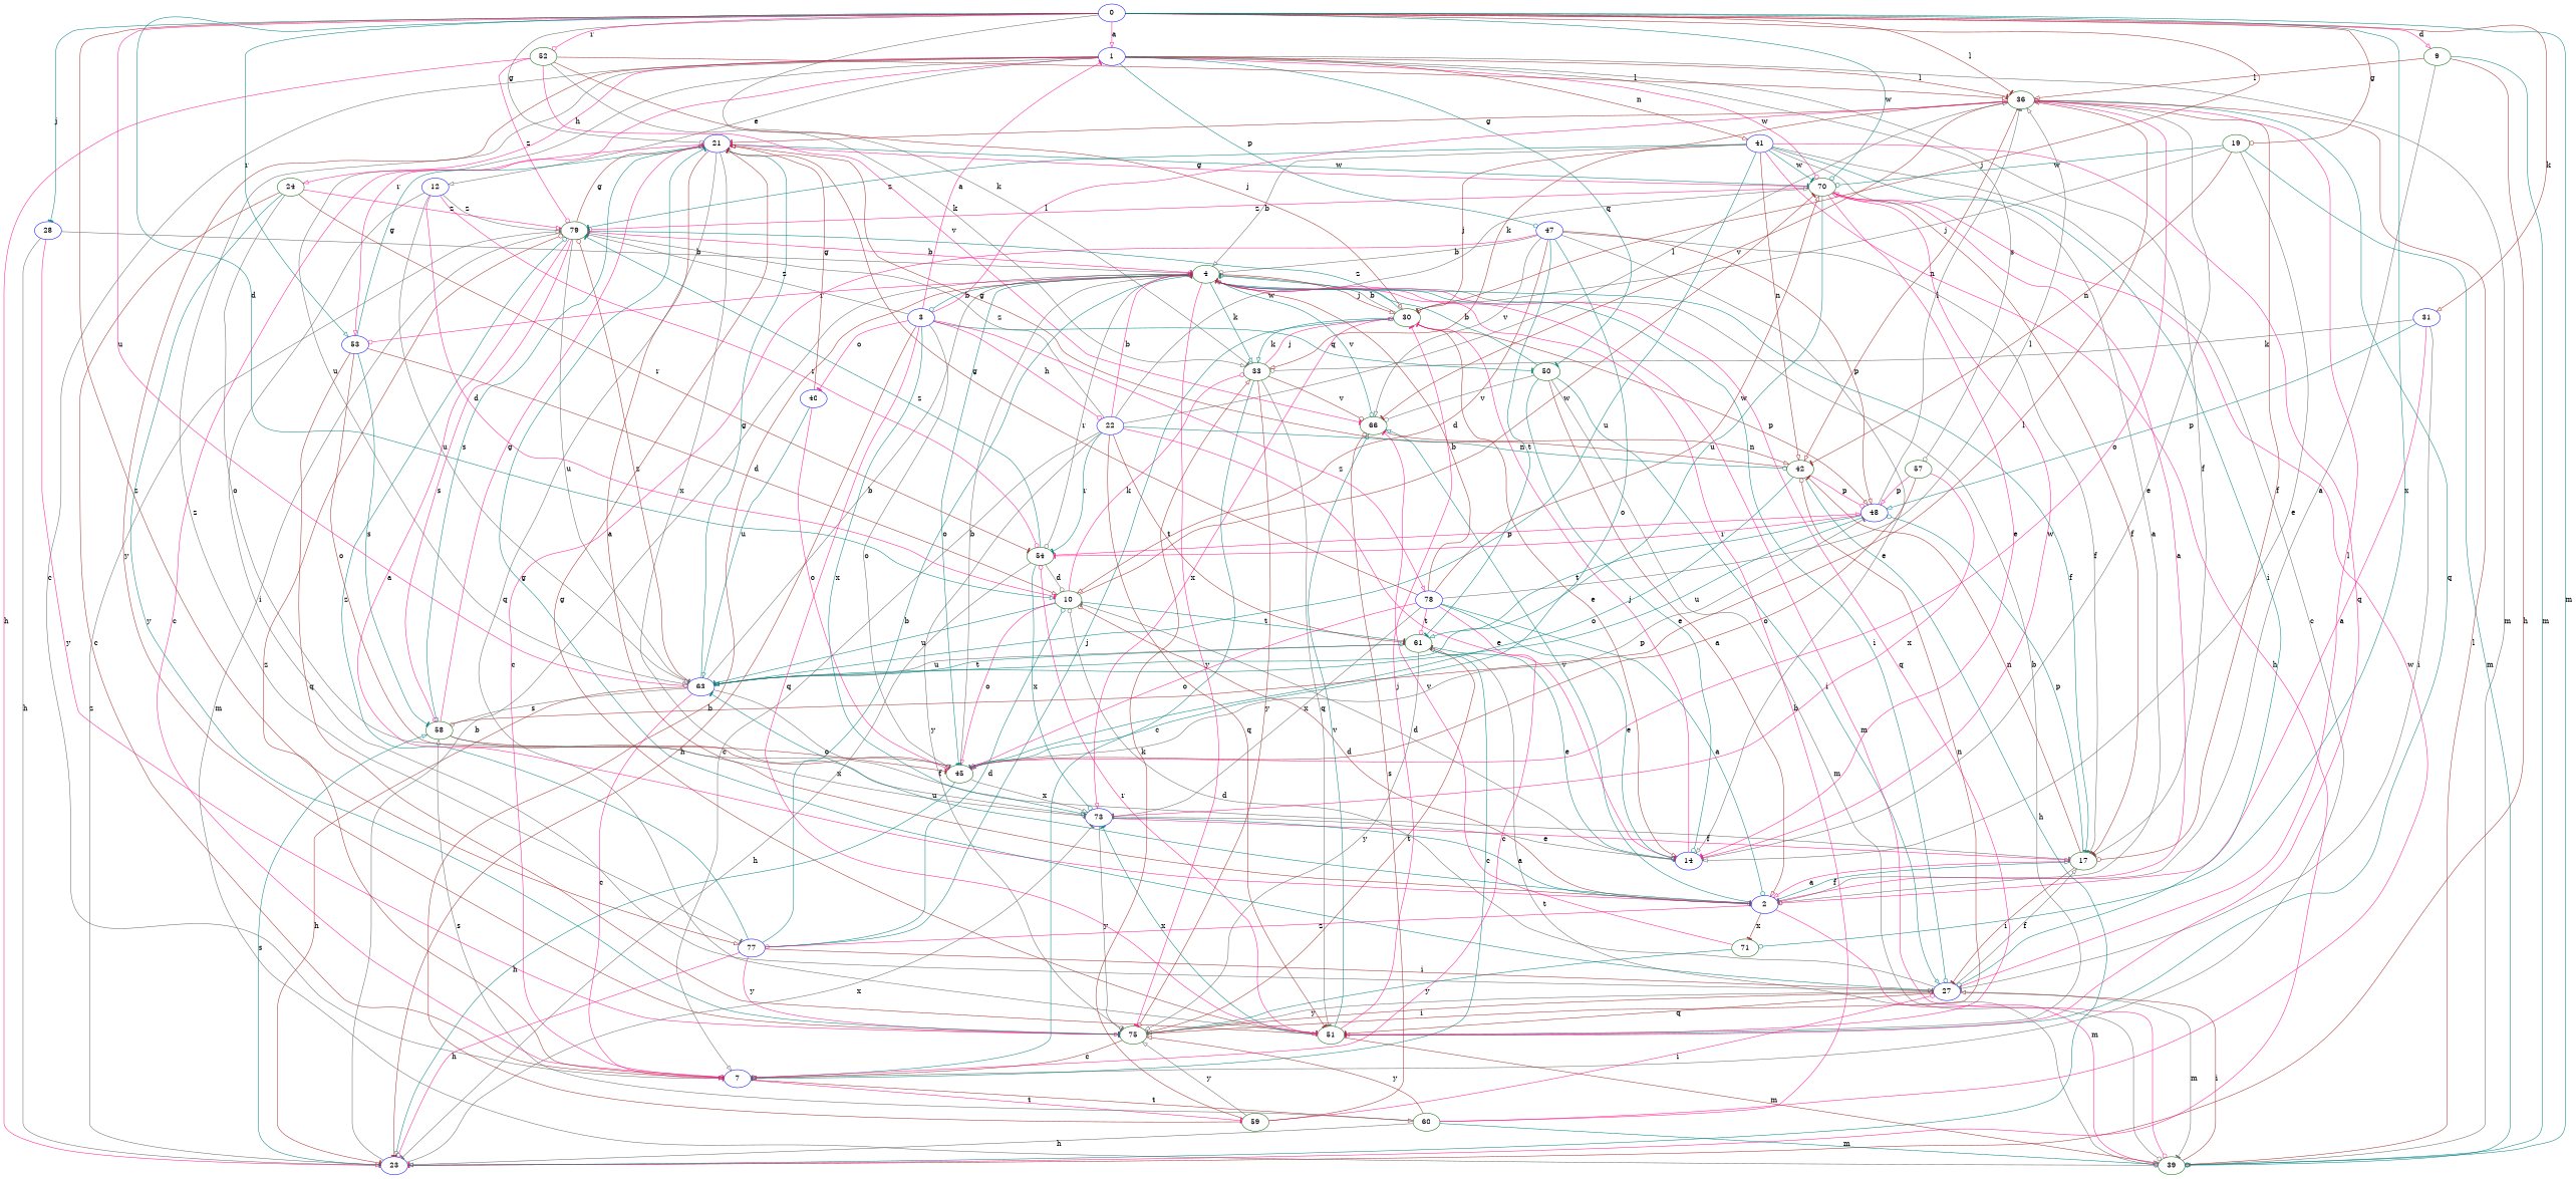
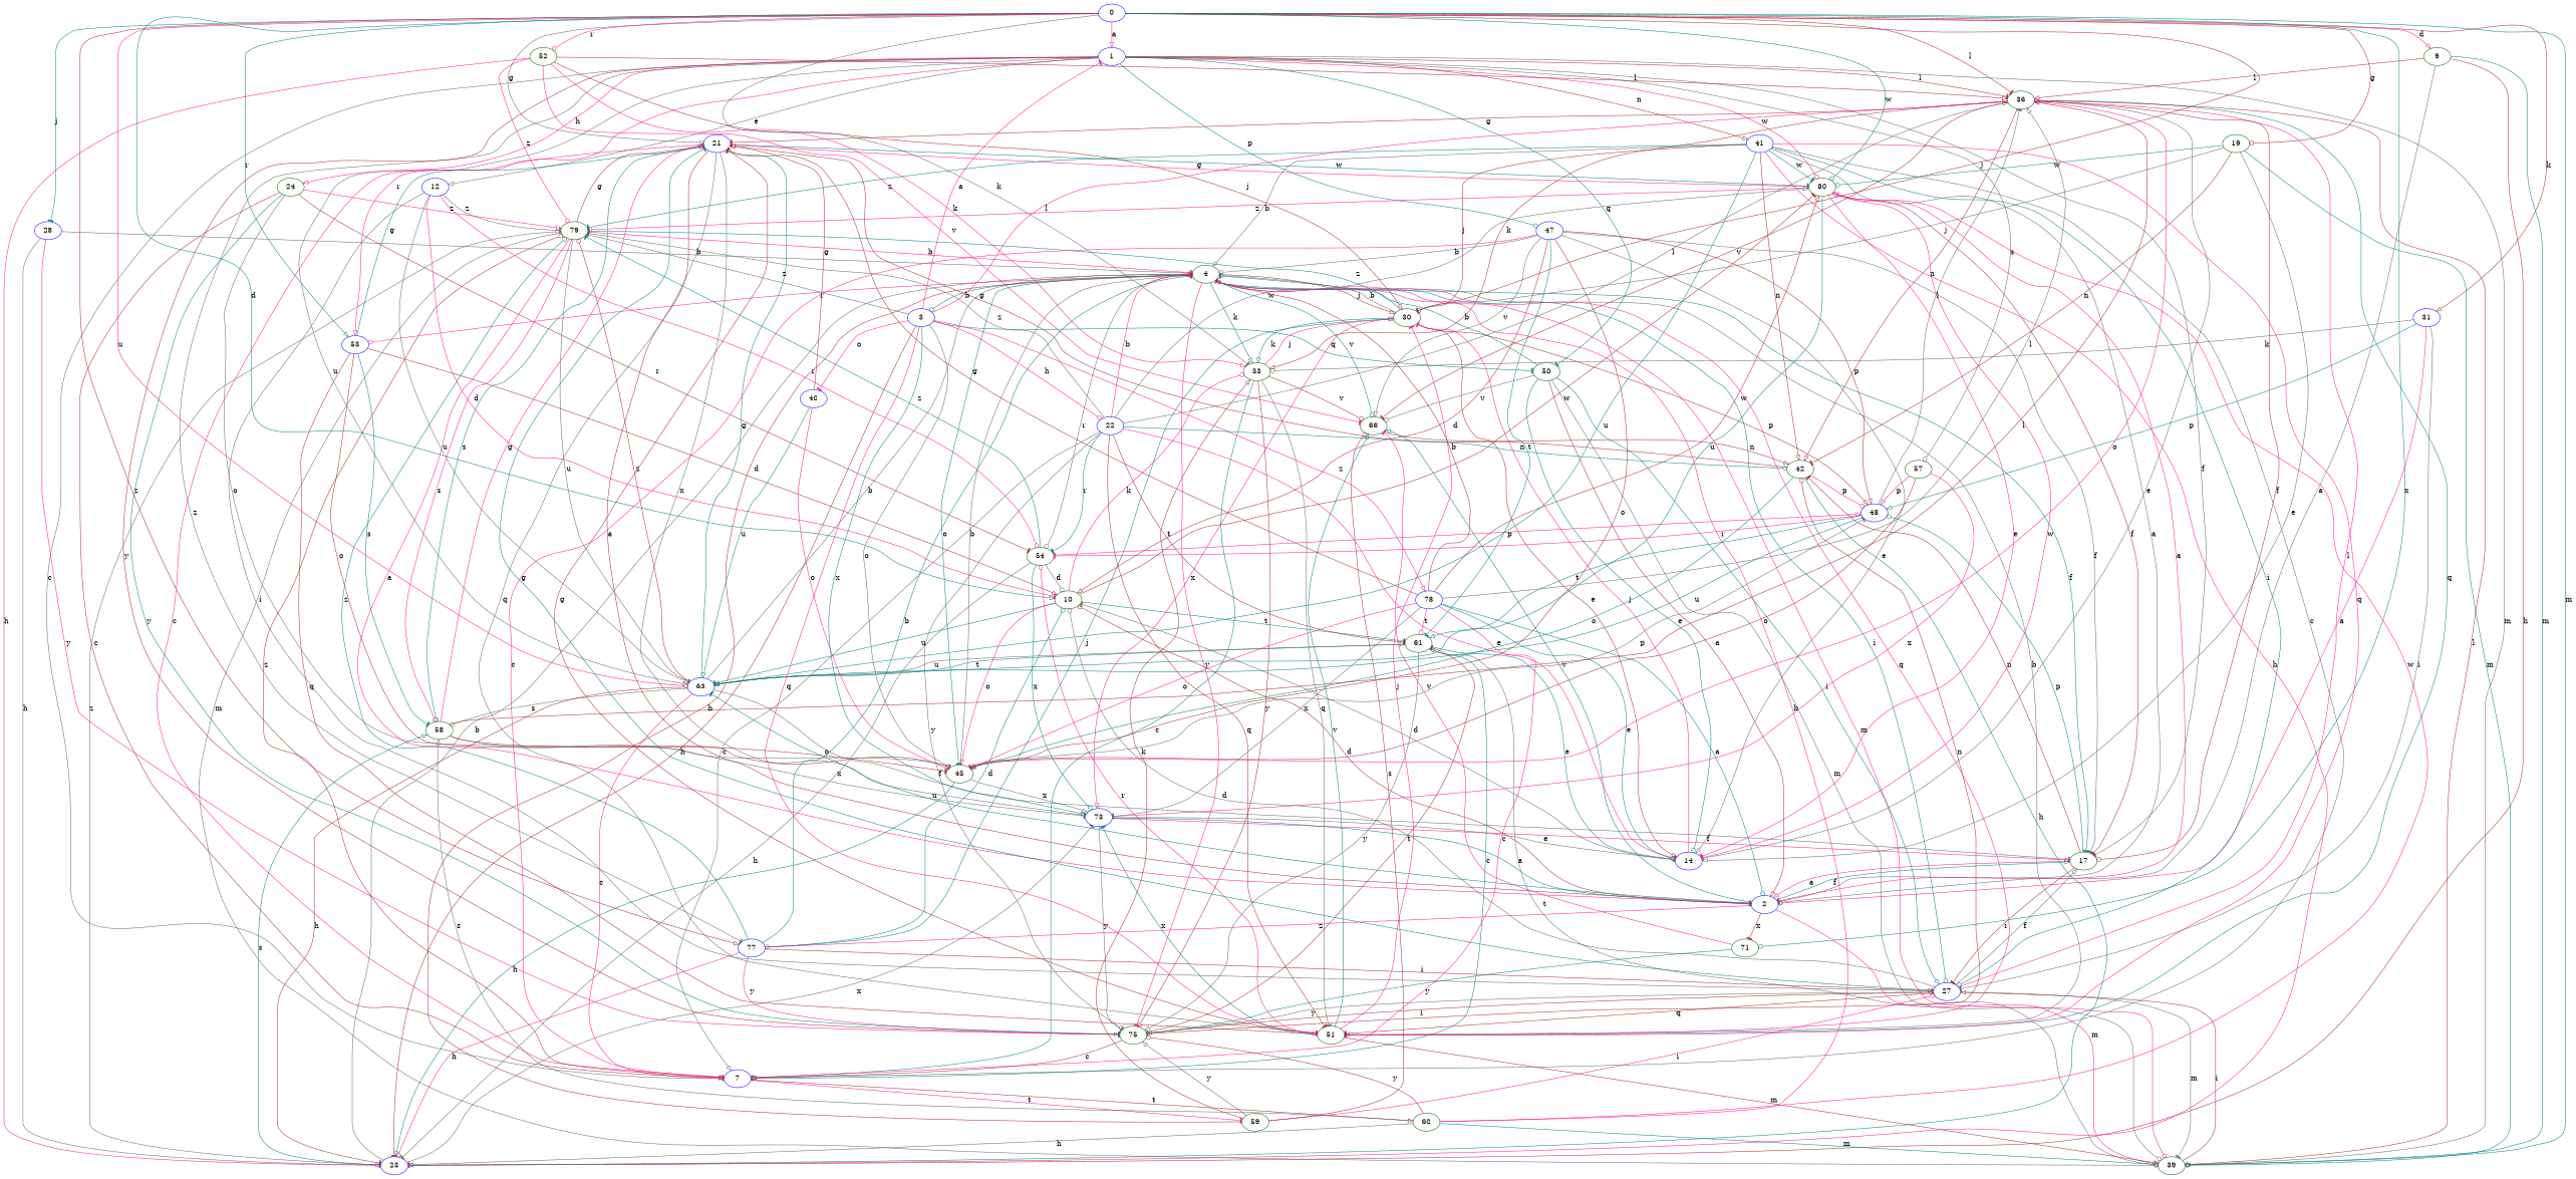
  strict digraph {
    node [color=darkgreen]
    edge [arrowhead=tee color=gray40]
    0 [color=blue]
    1 [color=blue]
    9
    10
    19
    21 [color=blue]
    28 [color=blue]
    30
    31 [color=blue]
    33
    36
    39
    52
    53 [color=blue]
    63 [color=blue]
-   70
+   70 [label=80]
    71
    77 [color=blue]
    7 [color=blue]
    12 [color=blue]
    17
    24
    41 [color=blue]
    47 [color=blue]
    50
    57
    75
    2 [color=blue]
    23 [color=blue]
    45
    61
    14 [color=blue]
    42
    51
    73 [color=blue]
    58
    4
    79
    48 [color=blue]
    27 [color=blue]
    66
    59
    60
    54
    3 [color=blue]
    22 [color=blue]
    n47 [color=blue label=40]
    78 [color=blue]
    0 -> 1 [arrowhead=onormal color=deeppink label=a]
    0 -> 9 [arrowhead=onormal color=deeppink label=d]
    0 -> 10 [arrowhead=onormal color=teal label=d]
    0 -> 19 [arrowhead=odot color=brown label=g]
    0 -> 21 [arrowhead=odot label=g]
    0 -> 28 [color=teal label=j]
    0 -> 30 [color=brown label=j]
    0 -> 31 [arrowhead=onormal color=brown label=k]
    0 -> 33 [label=k]
    0 -> 36 [color=brown label=l]
    0 -> 39 [arrowhead=odot color=teal label=m]
    0 -> 52 [arrowhead=odot color=deeppink label=r]
    0 -> 53 [arrowhead=onormal color=teal label=r]
    0 -> 63 [arrowhead=odot color=deeppink label=u]
    0 -> 70 [arrowhead=odot color=teal label=w]
    0 -> 71 [arrowhead=odot color=teal label=x]
    0 -> 77 [arrowhead=onormal color=brown label=z]
    1 -> 36 [color=brown label=l]
    1 -> 39 [arrowhead=onormal label=m]
    1 -> 53 [arrowhead=onormal color=deeppink label=r]
    1 -> 63 [arrowhead=onormal label=u]
    1 -> 70 [arrowhead=odot color=deeppink label=w]
    1 -> 77 [label=z]
    1 -> 7 [label=c]
    1 -> 12 [arrowhead=onormal label=e]
    1 -> 17 [label=f]
    1 -> 24 [arrowhead=onormal color=deeppink label=h]
    1 -> 41 [arrowhead=onormal color=brown label=n]
    1 -> 47 [arrowhead=odot color=teal label=p]
    1 -> 50 [color=teal label=q]
    1 -> 57 [arrowhead=odot label=s]
    1 -> 75 [arrowhead=onormal color=brown label=y]
    9 -> 36 [arrowhead=onormal color=brown label=l]
    9 -> 39 [arrowhead=odot color=teal label=m]
    9 -> 2 [arrowhead=odot label=a]
    9 -> 23 [color=brown label=h]
    10 -> 33 [arrowhead=odot color=deeppink label=k]
    10 -> 63 [color=teal label=u]
    10 -> 70 [color=brown label=w]
    10 -> 45 [arrowhead=onormal color=deeppink label=o]
    10 -> 61 [color=teal label=t]
    19 -> 30 [label=j]
    19 -> 39 [arrowhead=odot color=teal label=m]
    19 -> 70 [arrowhead=odot color=teal label=w]
    19 -> 14 [arrowhead=onormal label=e]
    19 -> 42 [color=brown label=n]
    21 -> 70 [color=teal label=w]
    21 -> 7 [arrowhead=odot color=deeppink label=c]
    21 -> 2 [color=brown label=a]
    21 -> 51 [label=q]
    21 -> 73 [arrowhead=odot label=x]
    21 -> 58 [arrowhead=odot color=teal label=s]
    28 -> 75 [color=deeppink label=y]
    28 -> 23 [label=h]
    28 -> 4 [label=b]
    30 -> 33 [arrowhead=onormal color=teal label=k]
    30 -> 14 [arrowhead=onormal color=brown label=e]
    30 -> 73 [arrowhead=onormal color=deeppink label=x]
    30 -> 4 [arrowhead=odot label=b]
    30 -> 79 [color=teal label=z]
    30 -> 48 [arrowhead=onormal color=brown label=p]
    31 -> 33 [arrowhead=odot label=k]
    31 -> 2 [arrowhead=odot color=deeppink label=a]
    31 -> 48 [arrowhead=onormal color=teal label=p]
    31 -> 27 [label=i]
    33 -> 30 [arrowhead=onormal color=deeppink label=j]
    33 -> 7 [arrowhead=odot color=teal label=c]
    33 -> 75 [arrowhead=odot color=brown label=y]
    33 -> 51 [label=q]
    33 -> 66 [arrowhead=odot color=brown label=v]
    36 -> 21 [color=brown label=g]
    36 -> 33 [arrowhead=onormal color=brown label=k]
    36 -> 17 [arrowhead=odot color=brown label=f]
    36 -> 45 [arrowhead=onormal color=deeppink label=o]
    36 -> 14 [label=e]
    36 -> 42 [arrowhead=onormal color=brown label=n]
    36 -> 51 [color=teal label=q]
    36 -> 66 [color=brown label=v]
    39 -> 36 [arrowhead=odot color=brown label=l]
    39 -> 61 [arrowhead=onormal label=t]
    39 -> 27 [arrowhead=onormal color=brown label=i]
    52 -> 30 [arrowhead=onormal color=brown label=j]
-   52 -> 33 [arrowhead=onormal label=k]
+   52 -> 33 [arrowhead=onormal color=deeppink label=k]
    52 -> 36 [arrowhead=onormal color=brown label=l]
    52 -> 23 [arrowhead=onormal color=deeppink label=h]
    52 -> 79 [arrowhead=odot color=deeppink label=z]
    52 -> 66 [color=deeppink label=v]
    53 -> 10 [arrowhead=onormal color=brown label=d]
    53 -> 21 [arrowhead=onormal color=teal label=g]
    53 -> 45 [arrowhead=odot color=brown label=o]
    53 -> 51 [arrowhead=onormal color=brown label=q]
    53 -> 58 [color=teal label=s]
    63 -> 21 [arrowhead=odot color=teal label=g]
    63 -> 7 [arrowhead=onormal color=deeppink label=c]
    63 -> 17 [label=f]
    63 -> 23 [color=brown label=h]
    63 -> 61 [arrowhead=onormal color=teal label=t]
    63 -> 58 [arrowhead=odot label=s]
    63 -> 4 [arrowhead=odot label=b]
    63 -> 79 [arrowhead=odot color=brown label=z]
    70 -> 21 [color=deeppink label=g]
    70 -> 63 [arrowhead=onormal color=teal label=u]
    70 -> 17 [color=brown label=f]
    70 -> 2 [color=deeppink label=a]
    70 -> 14 [color=deeppink label=e]
    70 -> 79 [arrowhead=odot color=deeppink label=z]
    71 -> 75 [arrowhead=onormal color=teal label=y]
    71 -> 66 [color=deeppink label=v]
    77 -> 10 [arrowhead=odot color=teal label=d]
    77 -> 30 [arrowhead=odot color=teal label=j]
    77 -> 75 [color=deeppink label=y]
    77 -> 23 [arrowhead=odot color=deeppink label=h]
    77 -> 4 [color=teal label=b]
    77 -> 79 [arrowhead=odot color=teal label=z]
    77 -> 27 [arrowhead=onormal color=brown label=i]
    7 -> 79 [arrowhead=odot color=brown label=z]
    7 -> 59 [color=deeppink label=t]
    7 -> 60 [arrowhead=onormal color=brown label=t]
    12 -> 10 [color=deeppink label=d]
    12 -> 63 [arrowhead=onormal label=u]
    12 -> 79 [label=z]
    12 -> 27 [label=i]
    12 -> 54 [arrowhead=odot color=deeppink label=r]
    17 -> 2 [arrowhead=onormal color=deeppink label=a]
    17 -> 42 [color=brown label=n]
    17 -> 48 [arrowhead=odot color=teal label=p]
    17 -> 27 [color=brown label=i]
    24 -> 7 [arrowhead=onormal color=brown label=c]
    24 -> 75 [color=teal label=y]
    24 -> 45 [label=o]
    24 -> 79 [arrowhead=onormal color=deeppink label=z]
    24 -> 54 [color=brown label=r]
    41 -> 30 [arrowhead=odot color=brown label=j]
    41 -> 63 [arrowhead=odot color=teal label=u]
    41 -> 70 [color=teal label=w]
    41 -> 7 [arrowhead=onormal label=c]
    41 -> 2 [label=a]
    41 -> 23 [color=deeppink label=h]
    41 -> 42 [arrowhead=onormal color=brown label=n]
    41 -> 51 [arrowhead=onormal color=deeppink label=q]
    41 -> 4 [arrowhead=onormal label=b]
    41 -> 79 [color=teal label=z]
    41 -> 27 [arrowhead=odot color=teal label=i]
    47 -> 10 [arrowhead=onormal color=brown label=d]
    47 -> 7 [arrowhead=odot color=deeppink label=c]
    47 -> 17 [label=f]
-   47 -> 45 [color=teal label=o]
+   47 -> 45 [color=brown label=o]
    47 -> 61 [color=teal label=t]
    47 -> 14 [arrowhead=onormal label=e]
    47 -> 4 [arrowhead=odot label=b]
    47 -> 48 [arrowhead=onormal color=brown label=p]
    47 -> 66 [arrowhead=onormal label=v]
    50 -> 39 [arrowhead=odot label=m]
    50 -> 2 [arrowhead=onormal color=brown label=a]
    50 -> 14 [arrowhead=odot color=teal label=e]
    50 -> 4 [color=teal label=b]
    50 -> 27 [arrowhead=onormal color=teal label=i]
    50 -> 66 [arrowhead=odot label=v]
    57 -> 45 [arrowhead=onormal color=brown label=o]
    57 -> 73 [color=deeppink label=x]
    57 -> 48 [arrowhead=onormal color=deeppink label=p]
    75 -> 7 [arrowhead=onormal color=brown label=c]
    75 -> 61 [color=brown label=t]
    75 -> 42 [arrowhead=odot color=brown label=n]
    75 -> 27 [arrowhead=odot color=brown label=i]
    2 -> 10 [arrowhead=odot color=brown label=d]
    2 -> 39 [arrowhead=odot color=deeppink label=m]
    2 -> 63 [color=teal label=u]
    2 -> 71 [color=brown label=x]
    2 -> 77 [arrowhead=odot color=deeppink label=z]
    2 -> 17 [arrowhead=onormal color=teal label=f]
    2 -> 66 [arrowhead=onormal color=teal label=v]
    23 -> 73 [label=x]
    23 -> 58 [arrowhead=onormal color=teal label=s]
    23 -> 4 [arrowhead=onormal label=b]
    23 -> 79 [arrowhead=onormal label=z]
    45 -> 23 [arrowhead=onormal color=teal label=h]
    45 -> 73 [arrowhead=onormal label=x]
    45 -> 4 [arrowhead=odot label=b]
    45 -> 48 [label=p]
    61 -> 63 [arrowhead=onormal label=u]
    61 -> 7 [color=teal label=c]
    61 -> 75 [arrowhead=onormal label=y]
    61 -> 14 [arrowhead=odot color=teal label=e]
    14 -> 10 [label=d]
    14 -> 30 [color=deeppink label=j]
    14 -> 70 [arrowhead=onormal color=deeppink label=w]
    42 -> 21 [arrowhead=onormal color=brown label=g]
    42 -> 23 [arrowhead=onormal color=teal label=h]
    42 -> 45 [arrowhead=onormal color=teal label=o]
    42 -> 48 [arrowhead=odot color=deeppink label=p]
    51 -> 21 [color=brown label=g]
    51 -> 30 [color=deeppink label=j]
    51 -> 39 [arrowhead=onormal color=brown label=m]
    51 -> 73 [color=teal label=x]
    51 -> 4 [arrowhead=onormal label=b]
    51 -> 66 [arrowhead=onormal color=teal label=v]
    51 -> 54 [arrowhead=odot color=deeppink label=r]
    73 -> 17 [arrowhead=onormal color=deeppink label=f]
    73 -> 75 [label=y]
    73 -> 2 [color=teal label=a]
    73 -> 14 [label=e]
    58 -> 21 [color=deeppink label=g]
    58 -> 36 [arrowhead=onormal color=brown label=l]
    58 -> 45 [color=brown label=o]
    58 -> 73 [label=x]
    4 -> 30 [arrowhead=onormal color=brown label=j]
    4 -> 33 [arrowhead=onormal color=teal label=k]
    4 -> 39 [arrowhead=odot color=deeppink label=m]
    4 -> 53 [arrowhead=odot color=deeppink label=r]
    4 -> 17 [color=teal label=f]
    4 -> 75 [color=deeppink label=y]
    4 -> 45 [color=teal label=o]
    4 -> 51 [color=deeppink label=q]
    4 -> 27 [arrowhead=odot color=teal label=i]
    4 -> 66 [arrowhead=odot color=teal label=v]
    4 -> 54 [arrowhead=odot label=r]
    4 -> 3 [arrowhead=odot color=teal label=b]
    79 -> 21 [arrowhead=odot color=brown label=g]
    79 -> 39 [arrowhead=odot label=m]
    79 -> 63 [label=u]
    79 -> 2 [arrowhead=odot color=deeppink label=a]
    79 -> 58 [arrowhead=odot color=deeppink label=s]
    79 -> 4 [arrowhead=odot color=deeppink label=b]
    48 -> 36 [label=l]
    48 -> 63 [arrowhead=onormal color=teal label=u]
    48 -> 61 [arrowhead=onormal color=teal label=t]
    48 -> 54 [color=deeppink label=r]
    27 -> 10 [arrowhead=odot label=d]
    27 -> 21 [color=teal label=g]
    27 -> 36 [arrowhead=odot color=deeppink label=l]
    27 -> 39 [label=m]
    27 -> 17 [arrowhead=onormal label=f]
    27 -> 75 [label=y]
    27 -> 51 [color=brown label=q]
    66 -> 42 [arrowhead=onormal color=brown label=n]
    59 -> 33 [arrowhead=onormal color=brown label=k]
    59 -> 75 [arrowhead=onormal label=y]
    59 -> 4 [color=brown label=b]
    59 -> 27 [arrowhead=odot color=deeppink label=i]
    59 -> 66 [arrowhead=odot color=brown label=s]
    60 -> 39 [arrowhead=odot color=teal label=m]
    60 -> 70 [arrowhead=onormal color=deeppink label=w]
-   60 -> 75 [arrowhead=onormal color=brown label=y]
+   60 -> 75 [arrowhead=odot color=brown label=y]
    60 -> 23 [arrowhead=onormal label=h]
    60 -> 58 [arrowhead=onormal label=s]
    60 -> 4 [arrowhead=onormal color=deeppink label=b]
    54 -> 10 [arrowhead=odot label=d]
    54 -> 23 [label=h]
    54 -> 73 [arrowhead=odot color=teal label=x]
    54 -> 79 [color=teal label=z]
    54 -> 48 [arrowhead=onormal color=deeppink label=p]
    3 -> 1 [color=deeppink label=a]
    3 -> 36 [arrowhead=onormal color=deeppink label=l]
    3 -> 50 [color=teal label=q]
    3 -> 23 [color=brown label=h]
    3 -> 45 [arrowhead=odot label=o]
    3 -> 51 [color=deeppink label=q]
    3 -> 73 [arrowhead=onormal color=teal label=x]
    3 -> 79 [label=z]
    3 -> 22 [arrowhead=odot color=deeppink label=h]
    3 -> n47 [color=deeppink label=o]
    3 -> 78 [arrowhead=onormal color=deeppink label=z]
    22 -> 36 [arrowhead=onormal label=l]
    22 -> 70 [arrowhead=onormal label=w]
    22 -> 7 [arrowhead=onormal label=c]
    22 -> 75 [arrowhead=odot label=y]
    22 -> 61 [color=brown label=t]
    22 -> 14 [color=deeppink label=e]
    22 -> 42 [arrowhead=odot color=teal label=n]
    22 -> 51 [color=brown label=q]
    22 -> 4 [arrowhead=odot color=deeppink label=b]
    22 -> 79 [label=z]
    22 -> 54 [color=teal label=r]
    n47 -> 21 [arrowhead=onormal color=brown label=g]
    n47 -> 63 [arrowhead=onormal color=teal label=u]
    n47 -> 45 [arrowhead=odot color=deeppink label=o]
    78 -> 21 [color=brown label=g]
    78 -> 36 [arrowhead=onormal label=l]
    78 -> 70 [arrowhead=onormal color=brown label=w]
    78 -> 7 [arrowhead=odot color=deeppink label=c]
    78 -> 2 [arrowhead=odot color=teal label=a]
    78 -> 45 [arrowhead=odot color=deeppink label=o]
    78 -> 61 [arrowhead=odot color=deeppink label=t]
    78 -> 14 [arrowhead=odot color=teal label=e]
    78 -> 73 [label=x]
    78 -> 4 [color=brown label=b]
  }
